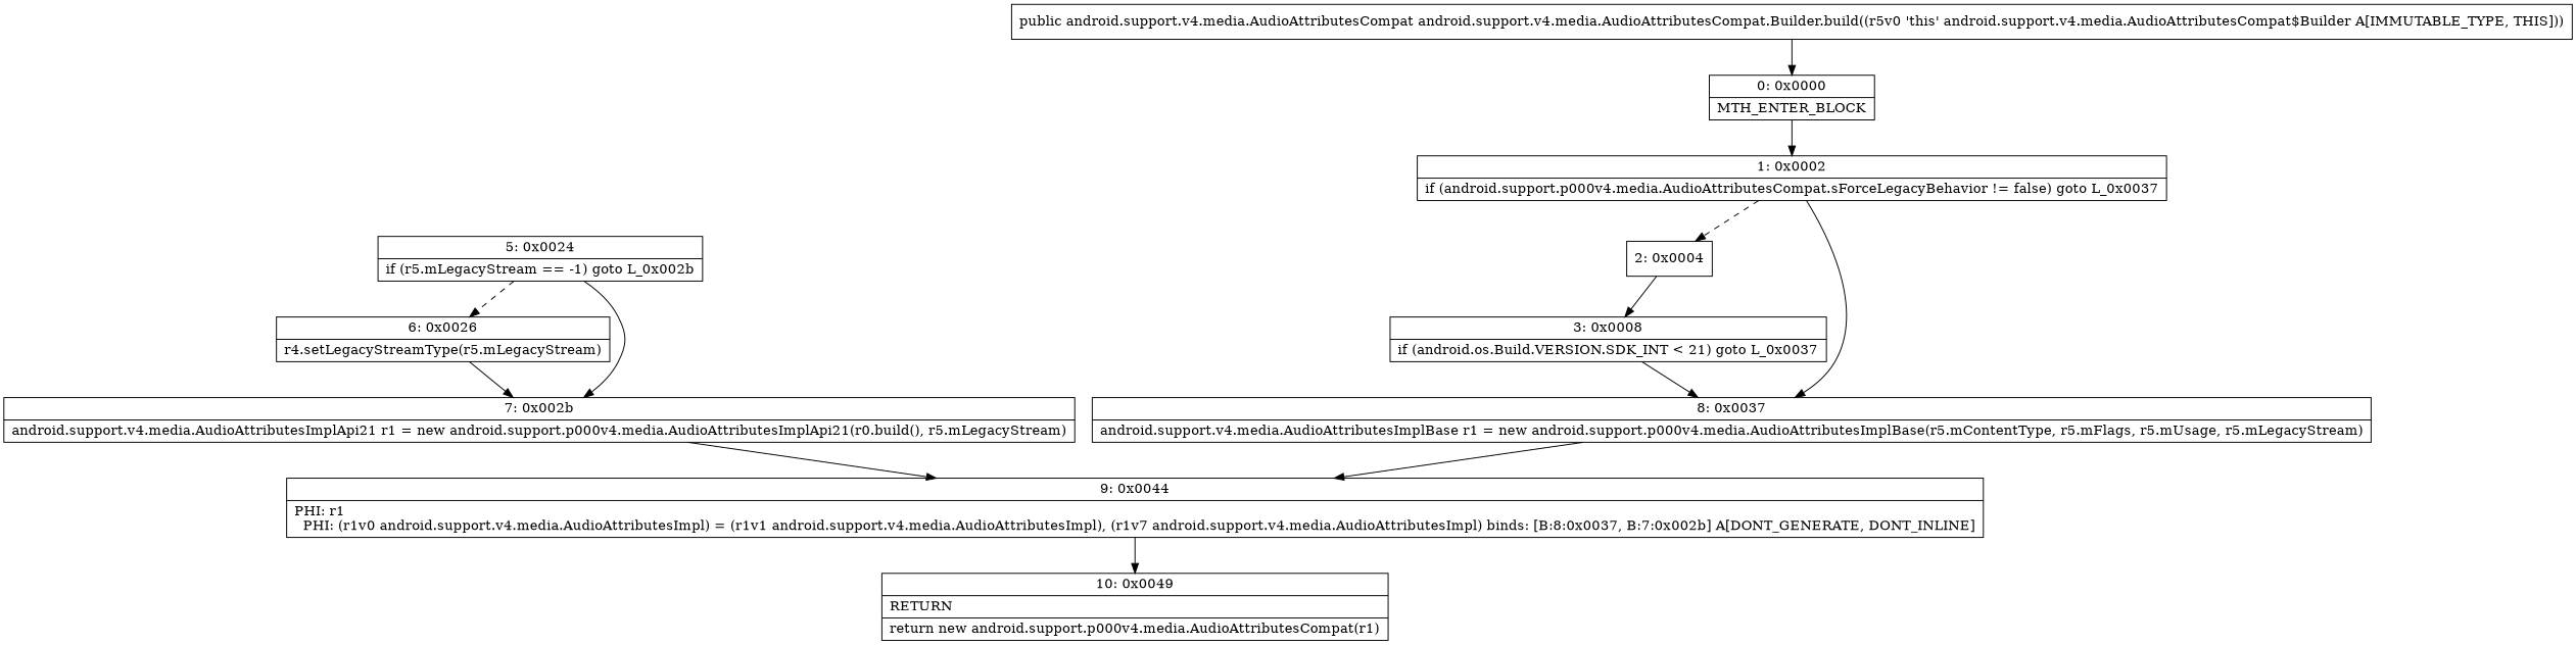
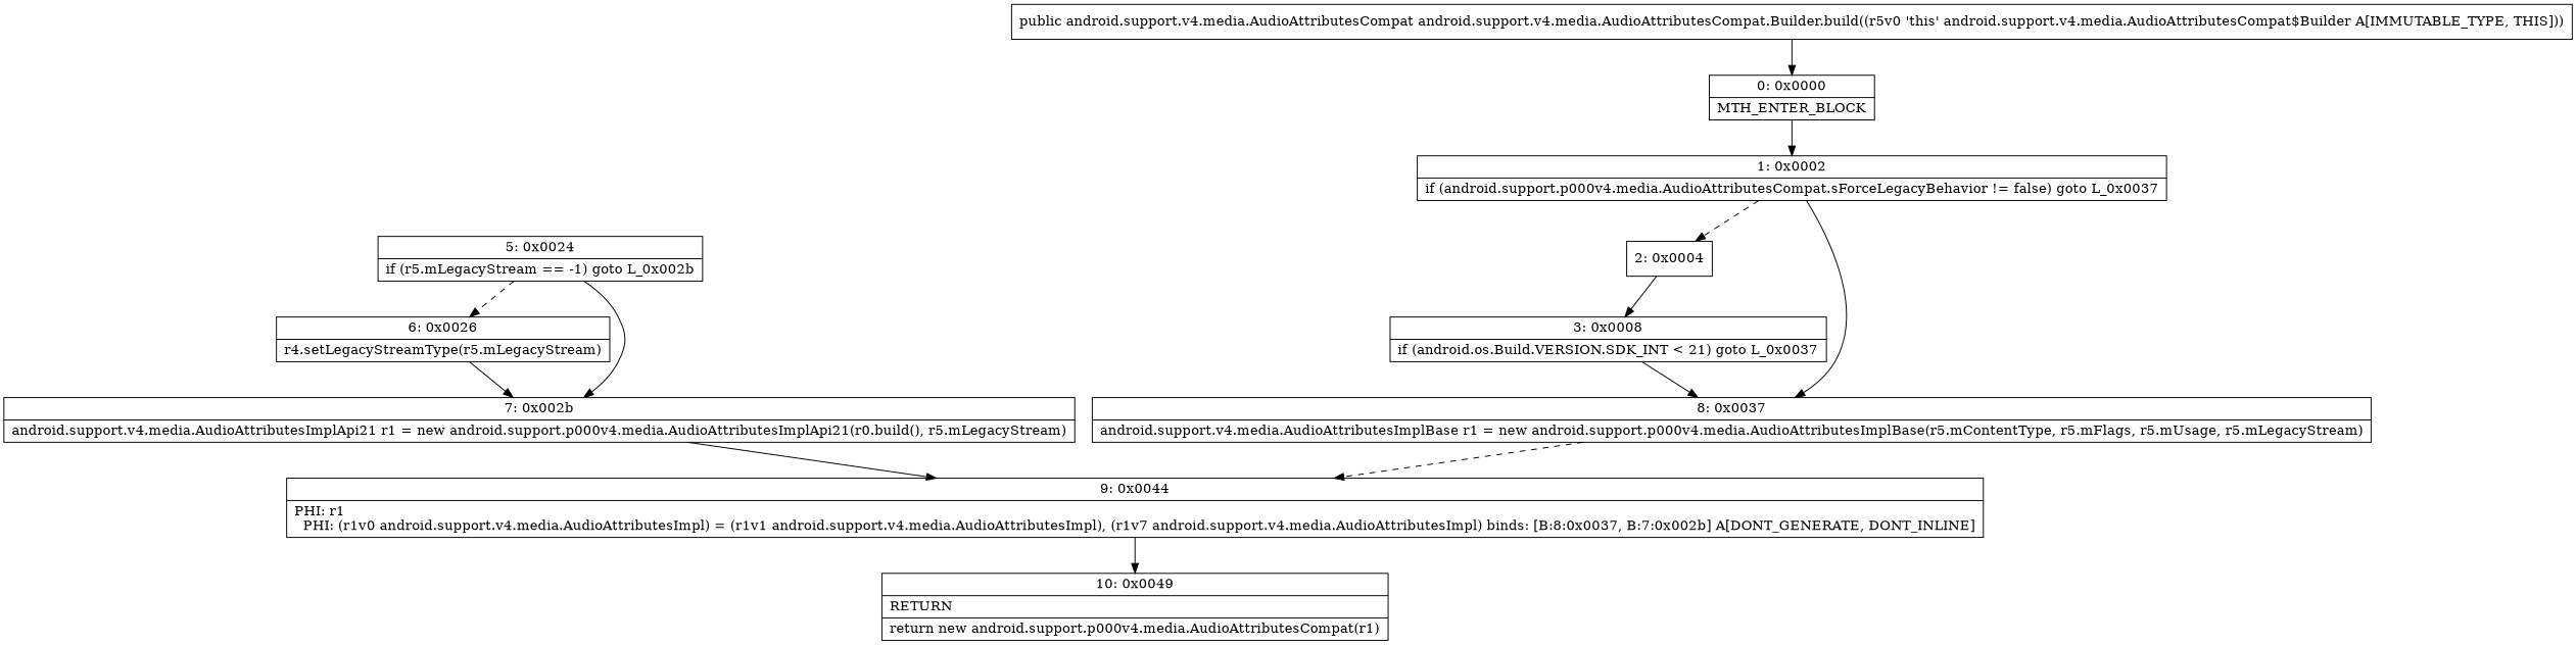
  digraph {
    node [shape=record]
    n1 [label="{0\:\ 0x0000|MTH_ENTER_BLOCK\l}"]
    n2 [label="{1\:\ 0x0002|if (android.support.p000v4.media.AudioAttributesCompat.sForceLegacyBehavior != false) goto L_0x0037\l}"]
    n3 [label="{2\:\ 0x0004}"]
    n4 [label="{8\:\ 0x0037|android.support.v4.media.AudioAttributesImplBase r1 = new android.support.p000v4.media.AudioAttributesImplBase(r5.mContentType, r5.mFlags, r5.mUsage, r5.mLegacyStream)\l}"]
    n5 [label="{3\:\ 0x0008|if (android.os.Build.VERSION.SDK_INT \< 21) goto L_0x0037\l}"]
    n6 [label="{9\:\ 0x0044|PHI: r1 \l  PHI: (r1v0 android.support.v4.media.AudioAttributesImpl) = (r1v1 android.support.v4.media.AudioAttributesImpl), (r1v7 android.support.v4.media.AudioAttributesImpl) binds: [B:8:0x0037, B:7:0x002b] A[DONT_GENERATE, DONT_INLINE]\l}"]
    n7 [label="{5\:\ 0x0024|if (r5.mLegacyStream == \-1) goto L_0x002b\l}"]
    n8 [label="{6\:\ 0x0026|r4.setLegacyStreamType(r5.mLegacyStream)\l}"]
    n9 [label="{7\:\ 0x002b|android.support.v4.media.AudioAttributesImplApi21 r1 = new android.support.p000v4.media.AudioAttributesImplApi21(r0.build(), r5.mLegacyStream)\l}"]
    n10 [label="{10\:\ 0x0049|RETURN\l|return new android.support.p000v4.media.AudioAttributesCompat(r1)\l}"]
    n11 [label="{public android.support.v4.media.AudioAttributesCompat android.support.v4.media.AudioAttributesCompat.Builder.build((r5v0 'this' android.support.v4.media.AudioAttributesCompat$Builder A[IMMUTABLE_TYPE, THIS])) }"]
    n1 -> n2
    n2 -> n3 [style=dashed]
    n2 -> n4
    n3 -> n5
-   n4 -> n6
+   n4 -> n6 [style=dashed]
    n5 -> n4
    n6 -> n10
    n7 -> n8 [style=dashed]
    n7 -> n9
    n8 -> n9
    n9 -> n6
    n11 -> n1
  }
